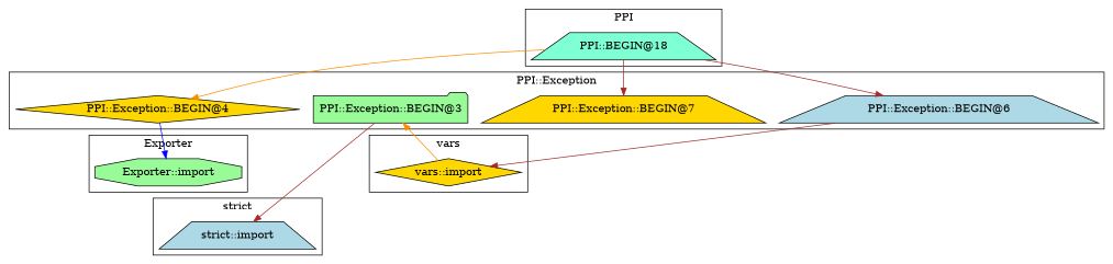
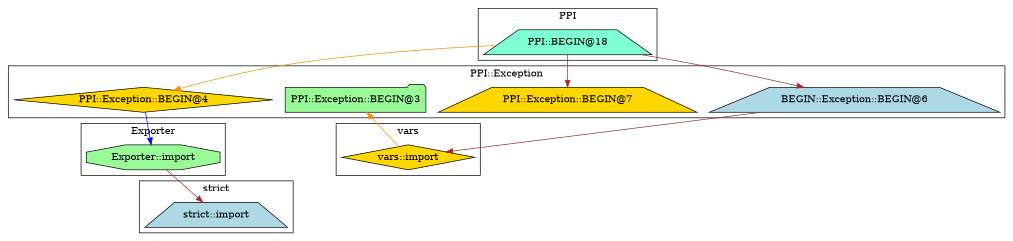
  digraph {
    node [fillcolor=gold shape=trapezium style=filled]
    edge [color=brown]
    "PPI::Exception::BEGIN@7"
    "PPI::Exception::BEGIN@4" [shape=diamond]
    "PPI::Exception::BEGIN@3" [fillcolor=palegreen shape=folder]
-   "PPI::Exception::BEGIN@6" [fillcolor=lightblue]
+   "PPI::Exception::BEGIN@6" [fillcolor=lightblue label="BEGIN::Exception::BEGIN@6"]
    "Exporter::import" [fillcolor=palegreen shape=octagon]
    "vars::import" [shape=diamond]
    "strict::import" [fillcolor=lightblue]
    "PPI::BEGIN@18" [fillcolor=aquamarine]
    subgraph cluster_1 {
      label="PPI::Exception"
      "PPI::Exception::BEGIN@7"
      "PPI::Exception::BEGIN@4"
      "PPI::Exception::BEGIN@3"
      "PPI::Exception::BEGIN@6"
    }
    subgraph cluster_2 {
      label=Exporter
      "Exporter::import"
    }
    subgraph cluster_3 {
      label=vars
      "vars::import"
    }
    subgraph cluster_4 {
      label="strict"
      "strict::import"
    }
    subgraph cluster_5 {
      label=PPI
      "PPI::BEGIN@18"
    }
    "PPI::Exception::BEGIN@4" -> "Exporter::import" [color=blue]
-   "PPI::Exception::BEGIN@3" -> "strict::import"
+   "Exporter::import" -> "strict::import"
    "PPI::Exception::BEGIN@6" -> "vars::import"
    "vars::import" -> "PPI::Exception::BEGIN@3" [color=darkorange]
    "PPI::BEGIN@18" -> "PPI::Exception::BEGIN@7"
    "PPI::BEGIN@18" -> "PPI::Exception::BEGIN@4" [color=darkorange]
    "PPI::BEGIN@18" -> "PPI::Exception::BEGIN@6"
  }
